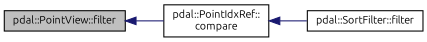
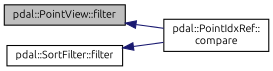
  digraph {
    fontname=Ubuntu
    rankdir=LR
    node [color=black fillcolor=white fontname=Ubuntu fontsize=10 shape=record style=filled]
    edge [color=midnightblue dir=back fontname=Ubuntu fontsize=10 labelfontname=Helvetica labelfontsize=10 style=solid]
    n1 [fillcolor=grey75 fontcolor=black height=0.2 label="pdal::PointView::filter" width=0.4]
    n2 [height=0.2 label="pdal::PointIdxRef::\lcompare" width=0.4]
    n3 [height=0.2 label="pdal::SortFilter::filter" width=0.4]
    n1 -> n2
-   n2 -> n3
+   n3 -> n2
  }
